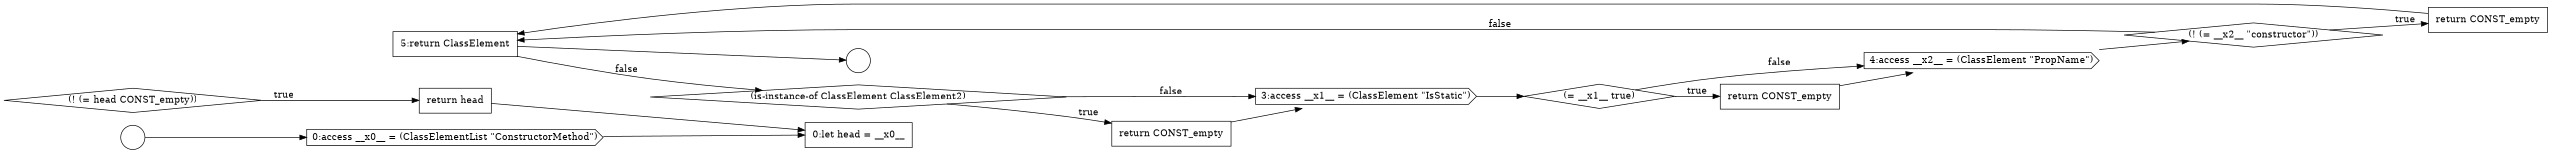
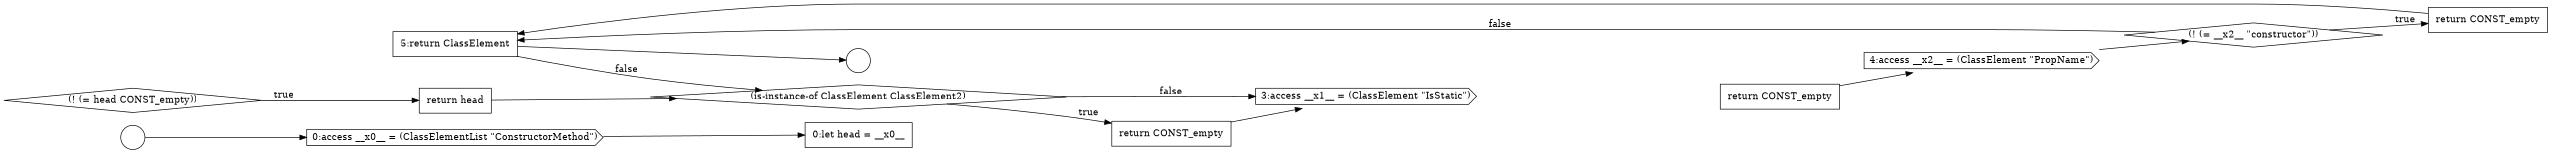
  digraph {
    rankdir=LR
    node [color=black fillcolor=white shape=none style=filled]
    edge [color=black]
    n1 [label=<<font color="black">     <table border="0" cellborder="1" cellspacing="0" cellpadding="10">       <tr><td align="left">5:return ClassElement</td></tr>     </table>   </font>> margin=0]
    n2 [label=" " shape=circle]
    n3 [label=<<font color="black">(is-instance-of ClassElement ClassElement2)</font>> shape=diamond]
    n4 [label=<<font color="black">3:access __x1__ = (ClassElement &quot;IsStatic&quot;)</font>> shape=cds]
    n5 [label=<<font color="black">     <table border="0" cellborder="1" cellspacing="0" cellpadding="10">       <tr><td align="left">return CONST_empty</td></tr>     </table>   </font>> margin=0]
-   n6 [label=<<font color="black">(= __x1__ true)</font>> shape=diamond]
    n7 [label=<<font color="black">4:access __x2__ = (ClassElement &quot;PropName&quot;)</font>> shape=cds]
    n8 [label=<<font color="black">(! (= __x2__ &quot;constructor&quot;))</font>> shape=diamond]
    n9 [label=<<font color="black">     <table border="0" cellborder="1" cellspacing="0" cellpadding="10">       <tr><td align="left">return CONST_empty</td></tr>     </table>   </font>> margin=0]
    n10 [label=<<font color="black">     <table border="0" cellborder="1" cellspacing="0" cellpadding="10">       <tr><td align="left">return CONST_empty</td></tr>     </table>   </font>> margin=0]
    n11 [label=" " shape=circle]
    n12 [label=<<font color="black">0:access __x0__ = (ClassElementList &quot;ConstructorMethod&quot;)</font>> shape=cds]
    n13 [label=<<font color="black">     <table border="0" cellborder="1" cellspacing="0" cellpadding="10">       <tr><td align="left">0:let head = __x0__</td></tr>     </table>   </font>> margin=0]
    n14 [label=<<font color="black">     <table border="0" cellborder="1" cellspacing="0" cellpadding="10">       <tr><td align="left">return head</td></tr>     </table>   </font>> margin=0]
    n15 [label=<<font color="black">(! (= head CONST_empty))</font>> shape=diamond]
    n1 -> n2
    n1 -> n3 [label=<<font color="black">false</font>>]
    n3 -> n4 [label=<<font color="black">false</font>>]
    n3 -> n5 [label=<<font color="black">true</font>>]
-   n4 -> n6
    n5 -> n4
-   n6 -> n7 [label=<<font color="black">false</font>>]
-   n6 -> n10 [label=<<font color="black">true</font>>]
    n7 -> n8
    n8 -> n1 [label=<<font color="black">false</font>>]
    n8 -> n9 [label=<<font color="black">true</font>>]
    n9 -> n1
    n10 -> n7
    n11 -> n12
    n12 -> n13
-   n14 -> n13
+   n14 -> n3
    n15 -> n14 [label=<<font color="black">true</font>>]
  }
